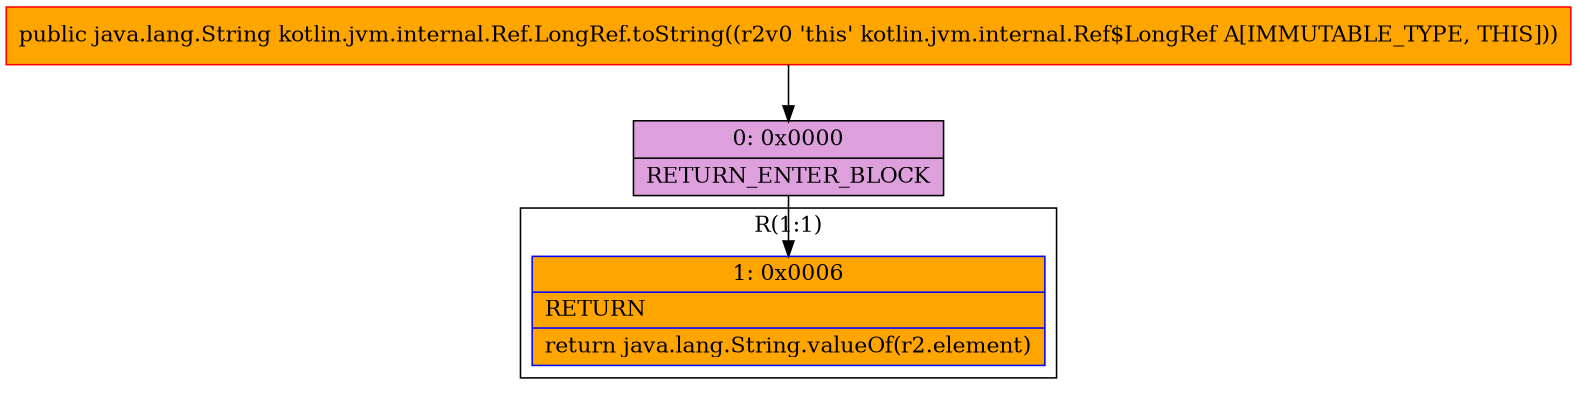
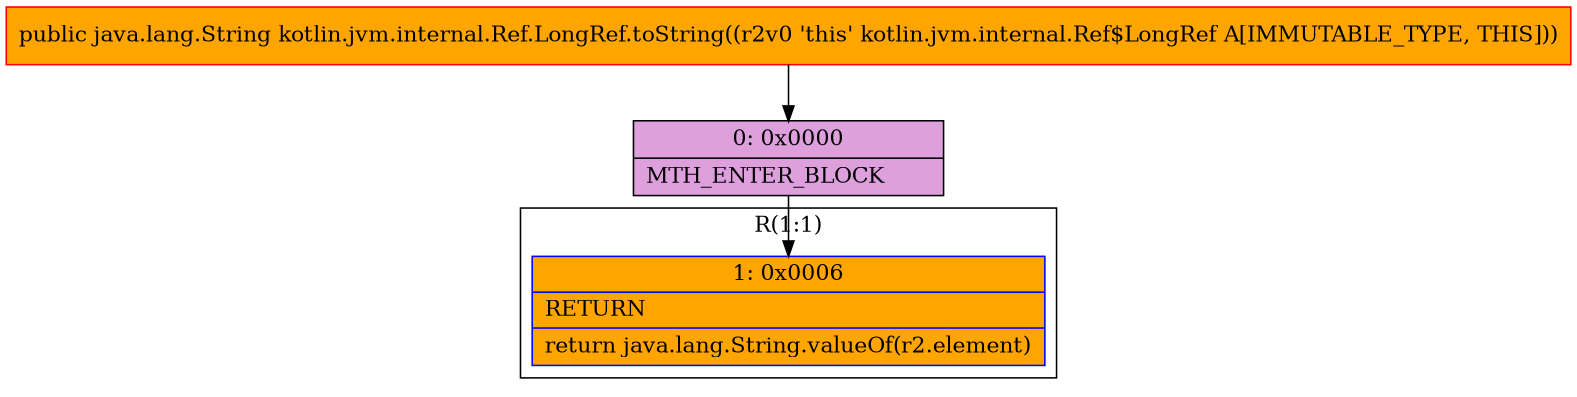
  digraph {
    node [shape=record style=filled fillcolor=orange]
    n1 [color=blue label="{1\:\ 0x0006|RETURN\l|return java.lang.String.valueOf(r2.element)\l}"]
-   n2 [color=black label="{0\:\ 0x0000|RETURN_ENTER_BLOCK\l}" fillcolor=plum]
+   n2 [color=black label="{0\:\ 0x0000|MTH_ENTER_BLOCK\l}" fillcolor=plum]
    n3 [label="{public java.lang.String kotlin.jvm.internal.Ref.LongRef.toString((r2v0 'this' kotlin.jvm.internal.Ref$LongRef A[IMMUTABLE_TYPE, THIS])) }" color=red]
    subgraph cluster_1 {
      label="R(1:1)"
      n1
    }
    n2 -> n1
    n3 -> n2
  }
